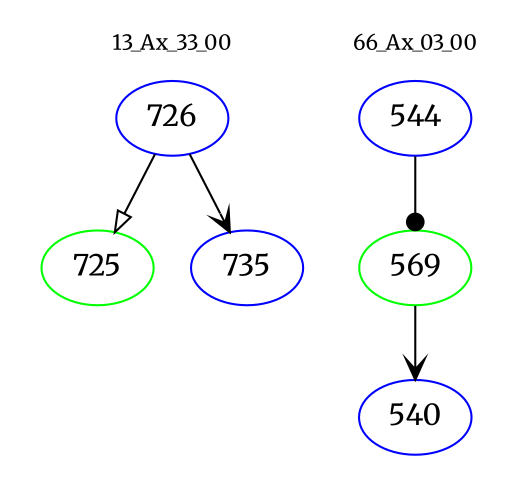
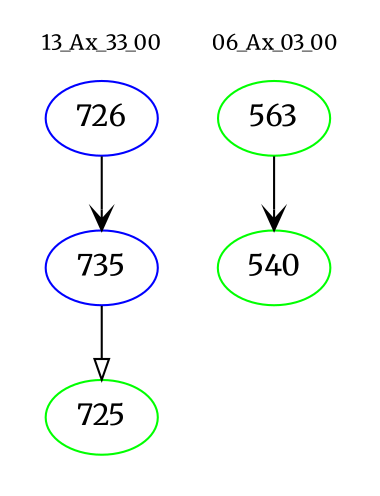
  digraph {
    fontname=Merriweather
    node [color=blue fontname=Merriweather]
    edge [arrowhead=vee color=black fontname=Merriweather]
    n1 [label=726]
    n2 [color=green label=725]
    n3 [label=735]
-   n4 [label=544]
-   n5 [label=540]
-   n6 [color=green label=569]
+   n5 [color=green label=540]
+   n6 [color=green label=563]
    subgraph cluster_1 {
      color=white
      fontsize=10
      label="13_Ax_33_00"
      n1
      n2
      n3
    }
    subgraph cluster_2 {
      color=white
      fontsize=10
-     label="66_Ax_03_00"
-     n4
+     label="06_Ax_03_00"
      n5
      n6
    }
-   n1 -> n2 [arrowhead=onormal]
+   n3 -> n2 [arrowhead=onormal]
    n1 -> n3
-   n4 -> n6 [arrowhead=dot]
    n6 -> n5
  }
